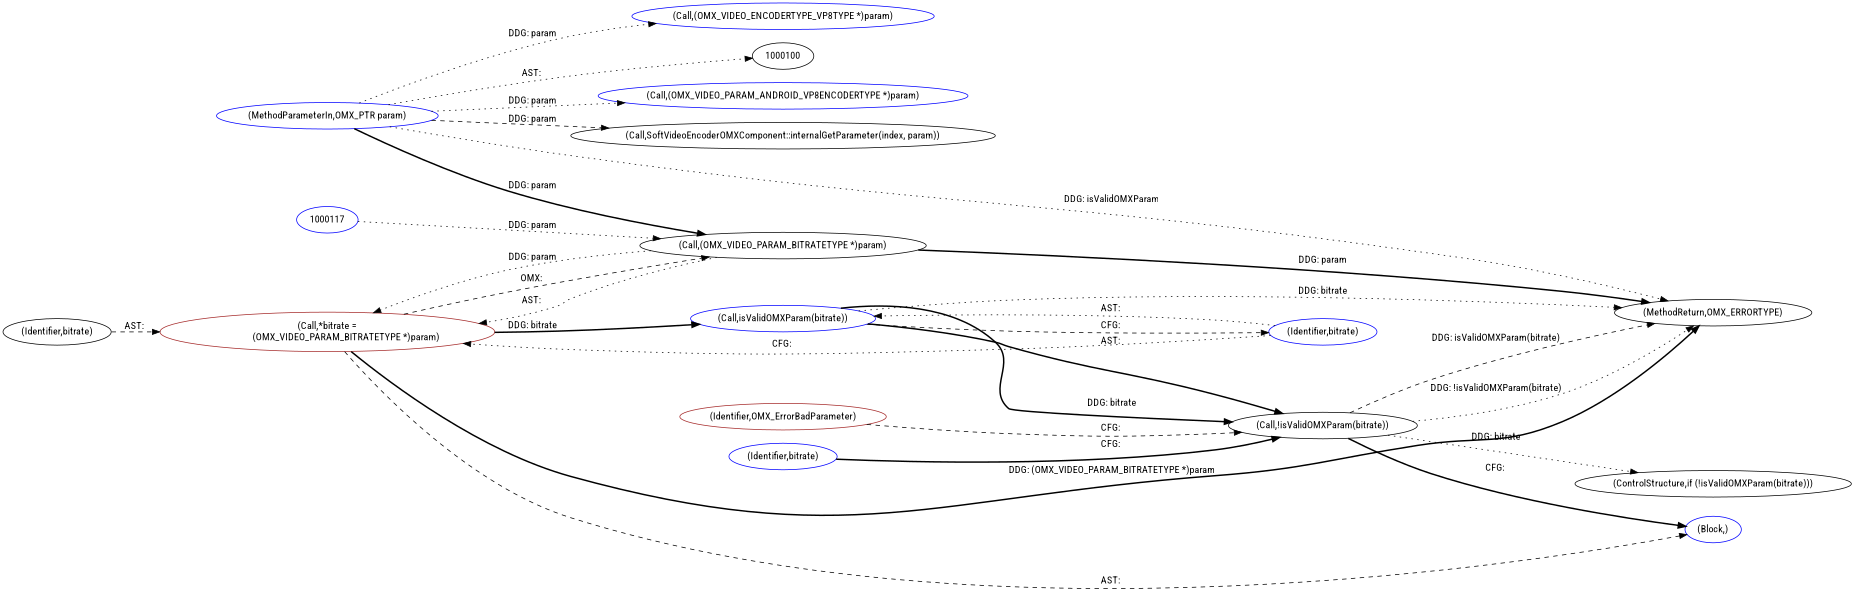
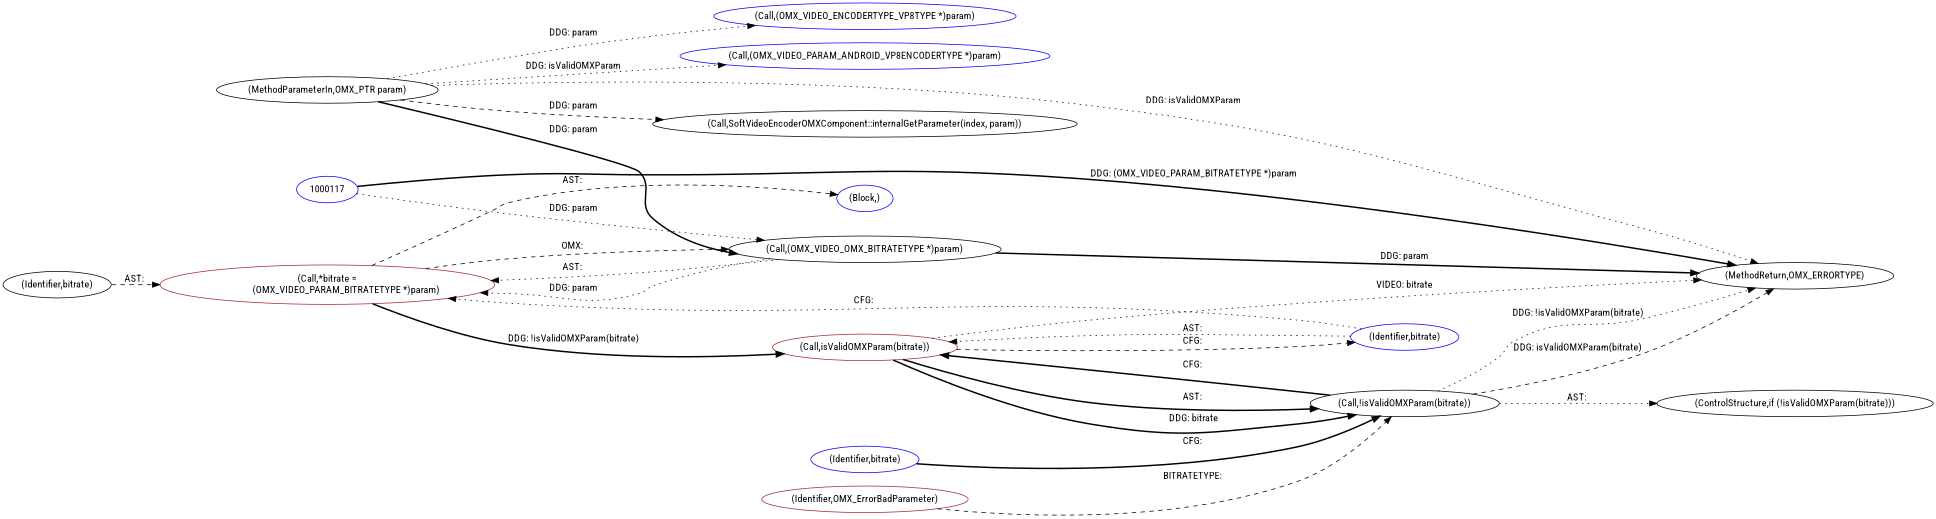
  digraph {
    fontname="Roboto Condensed"
    rankdir=LR
    node [color=black fontname="Roboto Condensed"]
    edge [fontname="Roboto Condensed" style=dotted]
    n1 [color=brown label="(Call,*bitrate =\n                 (OMX_VIDEO_PARAM_BITRATETYPE *)param)"]
-   n2 [label="(Call,(OMX_VIDEO_PARAM_BITRATETYPE *)param)"]
-   n3 [color=blue label="(Call,isValidOMXParam(bitrate))"]
+   n2 [label="(Call,(OMX_VIDEO_OMX_BITRATETYPE *)param)"]
+   n3 [color=brown label="(Call,isValidOMXParam(bitrate))"]
    n4 [label="(MethodReturn,OMX_ERRORTYPE)"]
    n5 [color=blue label="(Block,)"]
    n6 [label="(Call,!isValidOMXParam(bitrate))"]
    n7 [color=blue label="(Identifier,bitrate)"]
-   n8 [color=blue label="(MethodParameterIn,OMX_PTR param)"]
+   n8 [label="(MethodParameterIn,OMX_PTR param)"]
    n9 [color=blue label="(Call,(OMX_VIDEO_PARAM_ANDROID_VP8ENCODERTYPE *)param)"]
    n10 [label="(Call,SoftVideoEncoderOMXComponent::internalGetParameter(index, param))"]
    n11 [color=blue label="(Call,(OMX_VIDEO_ENCODERTYPE_VP8TYPE *)param)"]
-   1000100
    n13 [label="(ControlStructure,if (!isValidOMXParam(bitrate)))"]
    n14 [color=blue label="(Identifier,bitrate)"]
    n15 [color=brown label="(Identifier,OMX_ErrorBadParameter)"]
    n16 [label="(Identifier,bitrate)"]
    1000117 [color=blue]
    n1 -> n2 [label="OMX: " style=dashed]
-   n1 -> n3 [label="DDG: bitrate" style=bold]
-   n1 -> n4 [label="DDG: (OMX_VIDEO_PARAM_BITRATETYPE *)param" style=bold]
+   n1 -> n3 [label="DDG: !isValidOMXParam(bitrate)" style=bold]
+   1000117 -> n4 [label="DDG: (OMX_VIDEO_PARAM_BITRATETYPE *)param" style=bold]
    n1 -> n5 [label="AST: " style=dashed]
    n2 -> n1 [label="AST: "]
    n2 -> n1 [label="DDG: param"]
    n2 -> n4 [label="DDG: param" style=bold]
-   n3 -> n4 [label="DDG: bitrate"]
+   n3 -> n4 [label="VIDEO: bitrate"]
    n3 -> n6 [label="AST: " style=bold]
    n3 -> n6 [label="DDG: bitrate" style=bold]
    n3 -> n7 [label="CFG: " style=dashed]
-   n6 -> n5 [label="CFG: " style=bold]
+   n6 -> n3 [label="CFG: " style=bold]
    n6 -> n4 [label="DDG: isValidOMXParam(bitrate)" style=dashed]
    n6 -> n4 [label="DDG: !isValidOMXParam(bitrate)"]
-   n6 -> n13 [label="DDG: bitrate"]
+   n6 -> n13 [label="AST: "]
    n7 -> n1 [label="CFG: "]
    n7 -> n3 [label="AST: "]
    n8 -> n2 [label="DDG: param" style=bold]
    n8 -> n4 [label="DDG: isValidOMXParam"]
-   n8 -> n9 [label="DDG: param"]
+   n8 -> n9 [label="DDG: isValidOMXParam"]
    n8 -> n10 [label="DDG: param" style=dashed]
    n8 -> n11 [label="DDG: param"]
-   n8 -> 1000100 [label="AST: "]
    n14 -> n6 [label="CFG: " style=bold]
-   n15 -> n6 [label="CFG: " style=dashed]
+   n15 -> n6 [label="BITRATETYPE: " style=dashed]
    n16 -> n1 [label="AST: " style=dashed]
    1000117 -> n2 [label="DDG: param"]
  }
